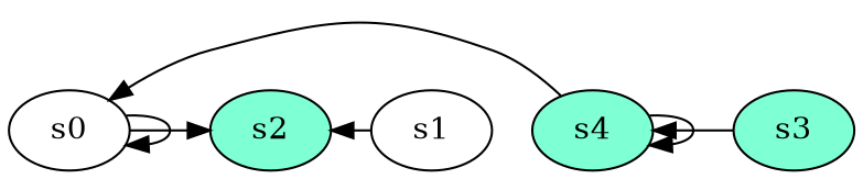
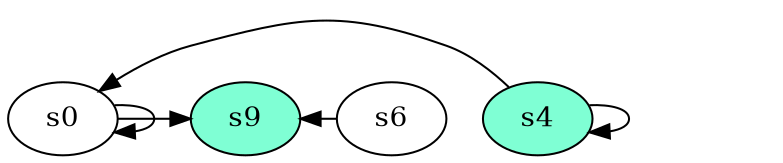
  digraph {
    node [fillcolor=aquamarine player=0 style=filled]
    edge [constraint="time % 3 == 0"]
    s0 [fillcolor=white]
-   s2
-   s1 [fillcolor=white]
+   s2 [label=s9]
+   s1 [fillcolor=white label=s6]
    s4 [player=1]
-   s3
    s0 -> s0
    s0 -> s2 [constraint="time == 0"]
    s1 -> s2 [constraint="time % 4 == 3 || time % 4 == 2"]
    s4 -> s0 [constraint="time % 3 == 0 && !(time % 3 == 0)"]
    s4 -> s4
-   s3 -> s4 [constraint="time == 8 || time == 11 || time == 18 || time == 19"]
  }
